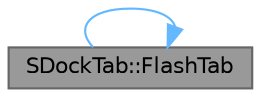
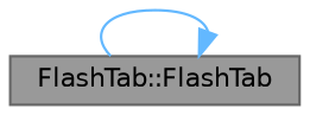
  digraph {
    rankdir=LR
-   n1 [color=gray40 fillcolor=grey60 fontcolor=black fontname=Helvetica fontsize=10 height=0.2 label="SDockTab::FlashTab" shape=box style=filled width=0.4]
+   n1 [color=gray40 fillcolor=grey60 fontcolor=black fontname=Helvetica fontsize=10 height=0.2 label="FlashTab::FlashTab" shape=box style=filled width=0.4]
    n1 -> n1 [color=steelblue1 fontname=Helvetica fontsize=10 labelfontname=Helvetica labelfontsize=10 style=solid]
  }
